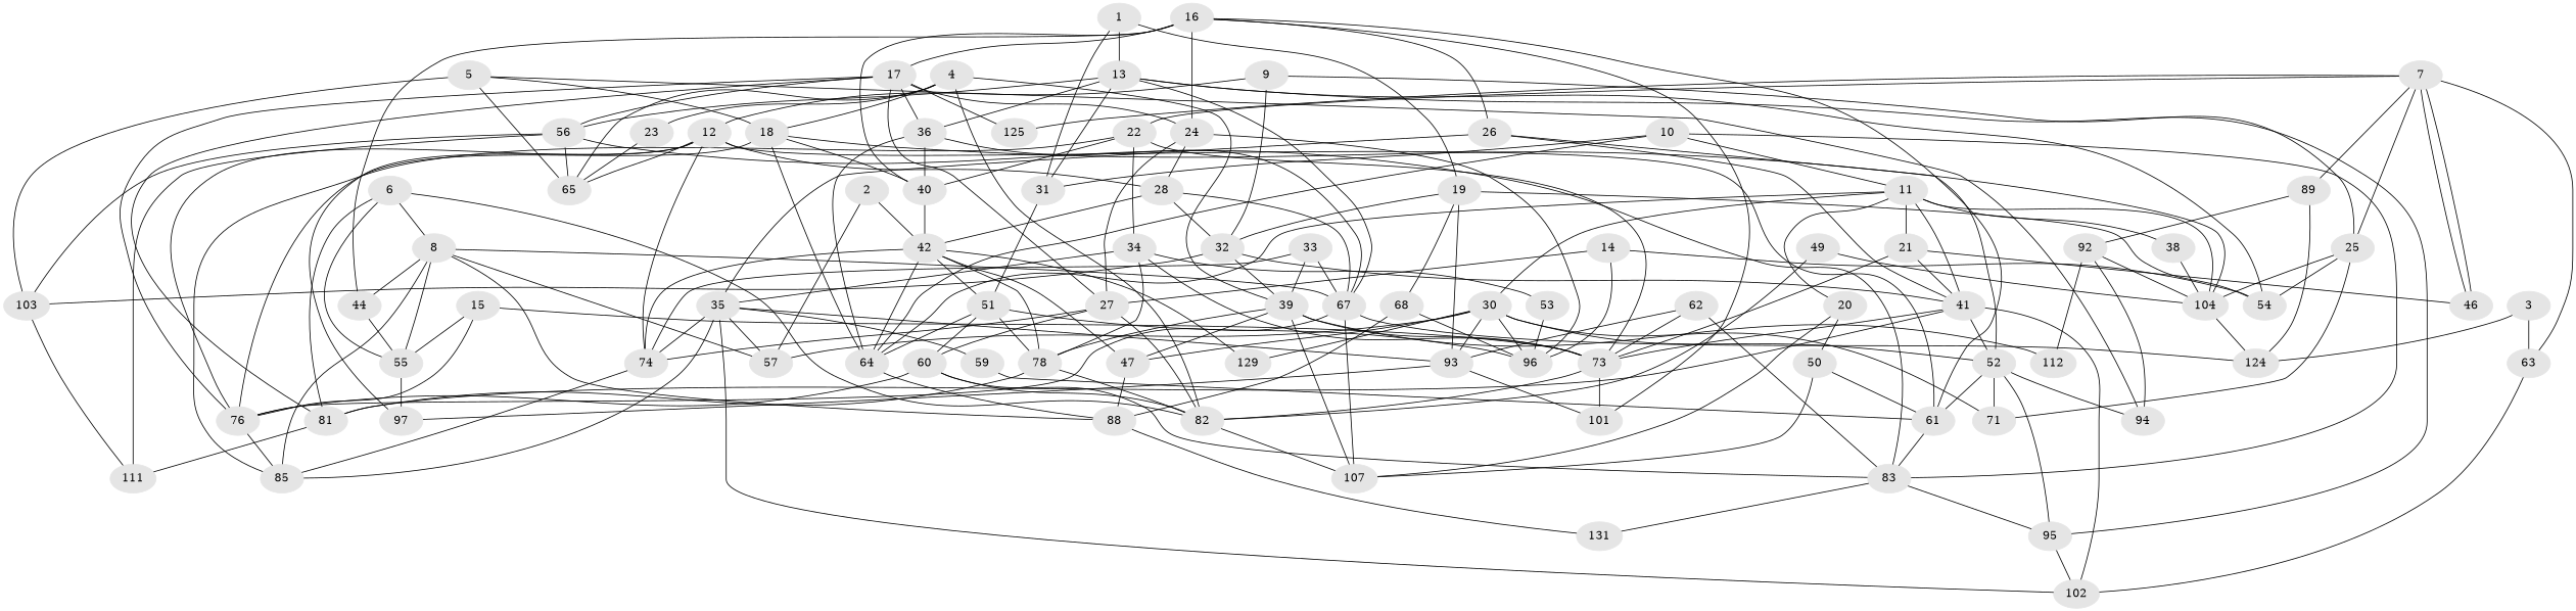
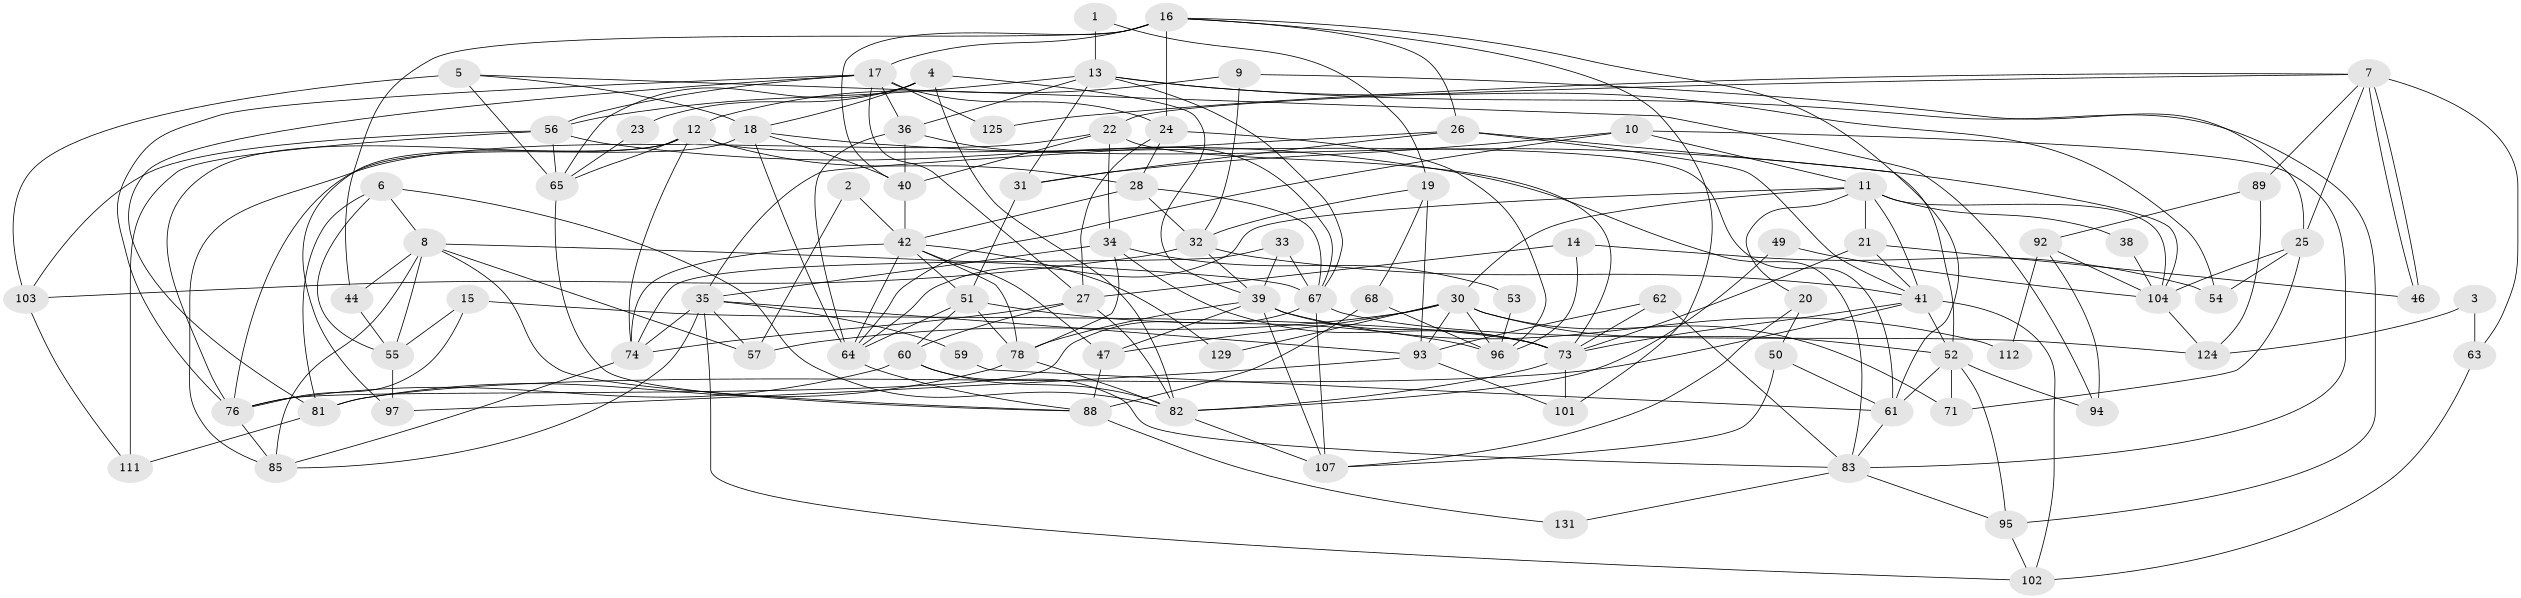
  graph {
    node [color=gray90 style=filled]
    13 [super="+29"]
    67 [super="+98"]
    31 [super="+66"]
    36 [super="+123"]
    54 [super="+87"]
    56 [super="+120"]
    95
    1
    19
    32 [super="+127"]
    68
    93
    42 [super="+122"]
    64
    74 [super="+90"]
    47 [super="+48"]
    129
    51 [super="+70"]
    78 [super="+116"]
    2
    57
    3
    63
    124
    102
    4 [super="+130"]
    18 [super="+99"]
    23
    39 [super="+80"]
    65 [super="+121"]
    82 [super="+126"]
    104
    76 [super="+77"]
    40 [super="+91"]
    73 [super="+128"]
    107
    112
    88 [super="+105"]
    5 [super="+110"]
    94
    103
    111
    8 [super="+114"]
    55
    44
    85 [super="+86"]
    6
    81 [super="+113"]
    97
    7 [super="+43"]
    22
    25 [super="+134"]
    46
    89
    125
    34 [super="+45"]
    71
    92
    131
    12 [super="+69"]
    28
    61 [super="+132"]
    9
    41 [super="+106"]
    11 [super="+119"]
    20
    21 [super="+58"]
    30 [super="+79"]
    38
    10
    83 [super="+108"]
    50
    96 [super="+115"]
    52 [super="+118"]
    27 [super="+133"]
    60
    14
    15 [super="+117"]
    101
    16 [super="+100"]
    17 [super="+109"]
    24 [super="+72"]
    26 [super="+37"]
    35 [super="+84"]
    53
    59
    33
    49
    62
    13 -- 67
    13 -- 31
    13 -- 36
    13 -- 54
    13 -- 56
    13 -- 95
    67 -- 124
    67 -- 76
    67 -- 107
    31 -- 51
    36 -- 67
    36 -- 64
    36 -- 40
    56 -- 65
    56 -- 103
    56 -- 111
    56 -- 83
    95 -- 102
    1 -- 13 [weight=2]
    1 -- 19
-   19 -- 54
    19 -- 32
    19 -- 68
    19 -- 93
    32 -- 39
    32 -- 103
    32 -- 41
    68 -- 88
    68 -- 96
    93 -- 97
    93 -- 101
    42 -- 64
    42 -- 74
    42 -- 47
    42 -- 129
    42 -- 51
    42 -- 78
    64 -- 88
    74 -- 85
    47 -- 88 [weight=2]
    51 -- 64
    51 -- 78
    51 -- 96
    51 -- 60
    78 -- 82
    78 -- 81
    2 -- 42
    2 -- 57
    3 -- 63
    3 -- 124
    63 -- 102
    4 -- 18
    4 -- 23
    4 -- 39
    4 -- 65
    4 -- 82
    18 -- 64 [weight=2]
    18 -- 104
    18 -- 76
    18 -- 40
    23 -- 65
    39 -- 47
    39 -- 78
    39 -- 73
    39 -- 107
    39 -- 112
+   65 -- 88
    82 -- 107
    104 -- 124
    76 -- 85
    40 -- 42
    73 -- 82
    73 -- 101
    88 -- 131
    5 -- 18
    5 -- 65
    5 -- 94
    5 -- 103
    103 -- 111
    8 -- 67
    8 -- 57
    8 -- 88
    8 -- 55
    8 -- 44
    8 -- 85
    55 -- 97
    44 -- 55
    6 -- 82
    6 -- 8
    6 -- 55
    6 -- 81
    81 -- 111
    7 -- 63
    7 -- 22
    7 -- 25
    7 -- 46
    7 -- 46
    7 -- 89 [weight=2]
    7 -- 125
    22 -- 40
    22 -- 73
    22 -- 85
    22 -- 34
    25 -- 54
    25 -- 104
    25 -- 71
    89 -- 124
    89 -- 92
    34 -- 78
    34 -- 73
    34 -- 35
    34 -- 53
    92 -- 104
    92 -- 112
    92 -- 94
    12 -- 74
    12 -- 65
    12 -- 76
    12 -- 97
    12 -- 28
    12 -- 61
    28 -- 67
    28 -- 32
    28 -- 42
    61 -- 83
    9 -- 32
    9 -- 25
    9 -- 12
    41 -- 102
    41 -- 73
    41 -- 81
    41 -- 52
    11 -- 64
    11 -- 104
    11 -- 41
    11 -- 20
    11 -- 21
    11 -- 30
    11 -- 38
    20 -- 107
    20 -- 50
    21 -- 73
    21 -- 46
    21 -- 41
    30 -- 93
    30 -- 47
    30 -- 129
    30 -- 57
    30 -- 71
    30 -- 96
    30 -- 52
    38 -- 104
    10 -- 31
    10 -- 64
    10 -- 11
    10 -- 83
    83 -- 95
    83 -- 131
    50 -- 107
    50 -- 61
    52 -- 95
    52 -- 94
    52 -- 71
    52 -- 61
    27 -- 74
    27 -- 82
    27 -- 60
    60 -- 82
    60 -- 76
    60 -- 83
    14 -- 54
    14 -- 96
    14 -- 27 [weight=2]
    15 -- 76
    15 -- 73
    15 -- 55
    16 -- 40
    16 -- 44
    16 -- 61
    16 -- 101
    16 -- 17
    16 -- 24
    16 -- 26
    17 -- 36
    17 -- 56
    17 -- 76
    17 -- 81
    17 -- 125
    17 -- 27
    17 -- 24
    24 -- 28
    24 -- 96
    24 -- 27
-   1 -- 31
+   26 -- 31
    26 -- 41
    26 -- 52
    26 -- 35
    35 -- 93
    35 -- 74
    35 -- 57
    35 -- 102
    35 -- 85
    35 -- 59
    53 -- 96
    59 -- 61
    33 -- 67
    33 -- 74
    33 -- 39
    49 -- 82
    49 -- 104
    62 -- 93
    62 -- 73
    62 -- 83
  }
